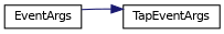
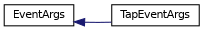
  digraph {
    rankdir=LR
    node [color=black fillcolor=white fontname=Helvetica fontsize=10 shape=record style=filled]
    n1 [height=0.2 label=EventArgs width=0.4]
    n2 [height=0.2 label=TapEventArgs width=0.4]
-   n2 -> n1 [color=midnightblue dir=back fontname=Helvetica fontsize=10 labelfontname=Helvetica labelfontsize=10 style=solid]
+   n1 -> n2 [color=midnightblue dir=back fontname=Helvetica fontsize=10 labelfontname=Helvetica labelfontsize=10 style=solid]
  }
